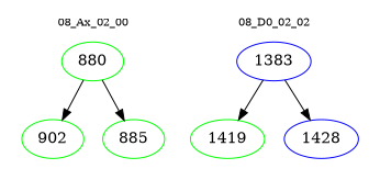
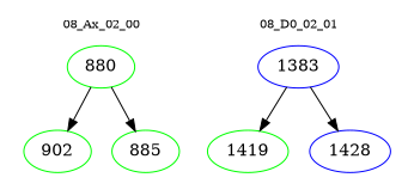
  digraph {
    node [color=green]
    edge [color=black]
    n1 [label=880]
    n2 [label=902]
    n3 [label=885]
    n4 [color=blue label=1383]
    n5 [label=1419]
    n6 [color=blue label=1428]
    subgraph cluster_1 {
      color=white
      fontsize=10
      label="08_Ax_02_00"
      n1
      n2
      n3
    }
    subgraph cluster_2 {
      color=white
      fontsize=10
-     label="08_D0_02_02"
+     label="08_D0_02_01"
      n4
      n5
      n6
    }
    n1 -> n2
    n1 -> n3
    n4 -> n5
    n4 -> n6
  }
